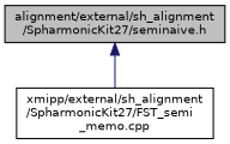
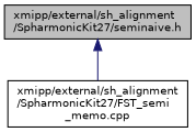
  digraph {
    node [color=black fontname=Helvetica fontsize=10 shape=record style=filled]
-   n1 [fillcolor=grey75 fontcolor=black height=0.2 label="alignment/external/sh_alignment\l/SpharmonicKit27/seminaive.h" width=0.4]
+   n1 [fillcolor=grey75 fontcolor=black height=0.2 label="xmipp/external/sh_alignment\l/SpharmonicKit27/seminaive.h" width=0.4]
    n2 [fillcolor=white height=0.2 label="xmipp/external/sh_alignment\l/SpharmonicKit27/FST_semi\l_memo.cpp" width=0.4]
    n1 -> n2 [color=midnightblue dir=back fontname=Helvetica fontsize=10 labelfontname=Helvetica labelfontsize=10 style=solid]
  }
